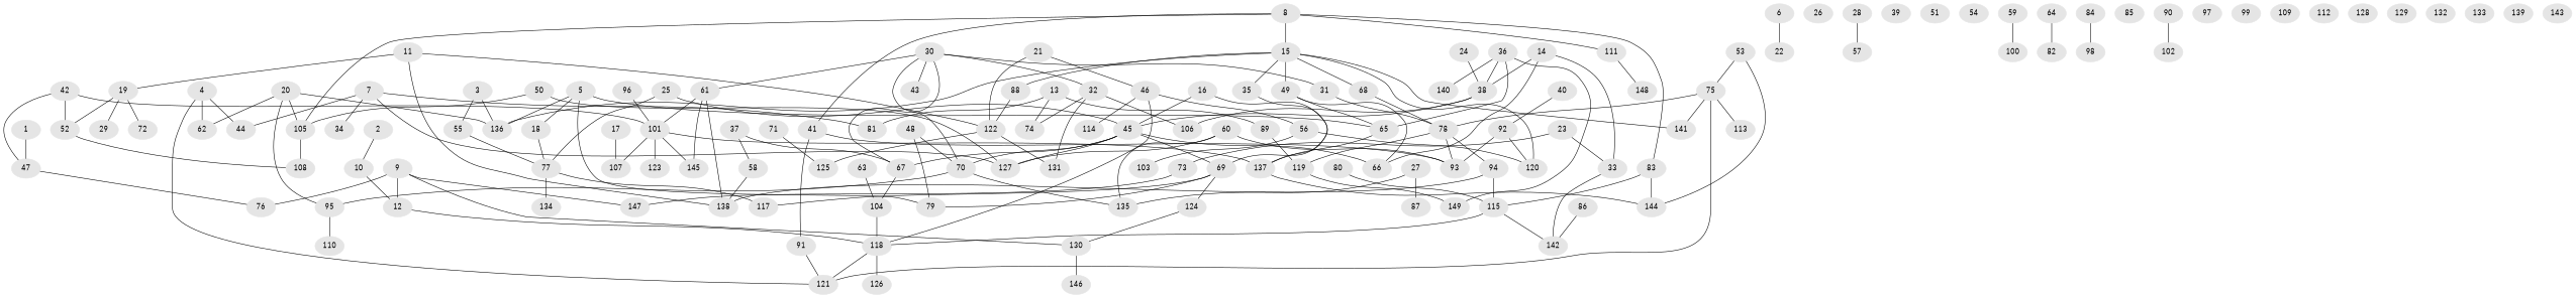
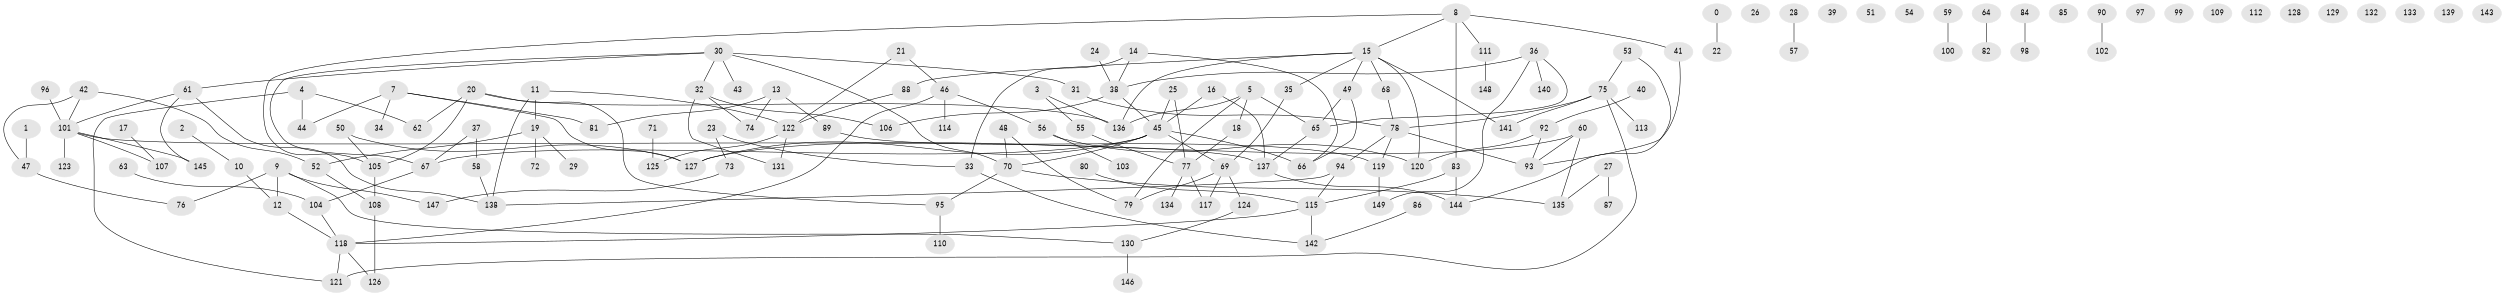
  graph {
    fontname=Lato
    node [color=gray90 fontname=Lato style=filled]
    edge [fontname=Lato]
    1
    47
    76
    2
    10
    12
    3
    55
    136
    77
    4
    44
    62
    121
    5
    18
    65
    79
    137
-   6
+   6 [label=0]
    22
    7
    34
    81
    127
    8
    15
    41
    83
    105
    111
    35
    49
    68
    88
    120
    141
-   91
    93
    144
    115
    108
    148
    9
    130
    147
    118
    146
    11
    19
    122
    138
    29
    52
    72
    131
    125
    126
    13
    74
    89
    119
    14
    33
    38
    66
    142
    45
    106
    69
    78
    16
    67
    70
    17
    107
    117
    134
    20
    95
    110
    21
    46
    56
    114
    23
    73
    24
    25
    26
    27
    87
    135
    28
    57
    30
    31
    32
    43
    61
    101
    145
    104
    94
    124
    36
    140
    149
    37
    58
    39
    40
    92
    42
    123
    103
    48
    50
    51
    53
    75
    113
    54
    59
    100
    60
    63
    64
    82
    71
    80
    84
    98
    85
    86
    90
    102
    96
    97
    99
    109
    112
    128
    129
    132
    133
    139
    143
    1 -- 47
    47 -- 76
    2 -- 10
    10 -- 12
    12 -- 118
    3 -- 55
    3 -- 136
    55 -- 77
    77 -- 117
    77 -- 134
    4 -- 44
    4 -- 62
    4 -- 121
    5 -- 136
    5 -- 18
    5 -- 65
    5 -- 79
    18 -- 77
    65 -- 137
    137 -- 144
    6 -- 22
    7 -- 44
    7 -- 34
    7 -- 81
    7 -- 127
    8 -- 15
    8 -- 41
    8 -- 83
    8 -- 105
    8 -- 111
    15 -- 136
    15 -- 35
    15 -- 49
    15 -- 68
    15 -- 88
    15 -- 120
    15 -- 141
-   41 -- 91
    41 -- 93
    83 -- 144
    83 -- 115
    105 -- 108
    111 -- 148
    35 -- 69
    49 -- 65
    49 -- 66
    68 -- 78
    88 -- 122
-   91 -- 121
    115 -- 118
    115 -- 142
+   108 -- 126
    9 -- 76
    9 -- 12
    9 -- 130
    9 -- 147
    130 -- 146
    118 -- 121
    118 -- 126
    11 -- 19
    11 -- 122
    11 -- 138
    19 -- 29
    19 -- 52
    19 -- 72
    122 -- 131
    122 -- 125
    52 -- 108
    13 -- 81
    13 -- 74
    13 -- 89
    89 -- 119
    119 -- 149
    14 -- 33
    14 -- 38
    14 -- 66
    33 -- 142
    38 -- 45
    38 -- 106
    45 -- 127
    45 -- 66
    45 -- 69
    45 -- 67
    45 -- 70
    69 -- 79
    69 -- 117
    69 -- 124
    78 -- 93
    78 -- 119
    78 -- 94
    16 -- 137
    16 -- 45
    67 -- 104
    70 -- 95
    70 -- 135
    17 -- 107
    20 -- 136
    20 -- 62
    20 -- 105
    20 -- 95
    95 -- 110
    21 -- 122
    21 -- 46
    46 -- 118
    46 -- 56
    46 -- 114
    56 -- 120
    56 -- 103
    23 -- 33
    23 -- 73
    73 -- 147
    24 -- 38
    25 -- 77
    25 -- 45
    27 -- 87
    27 -- 135
    28 -- 57
    30 -- 67
    30 -- 70
    30 -- 31
    30 -- 32
    30 -- 43
    30 -- 61
    31 -- 78
    32 -- 131
    32 -- 74
    32 -- 106
    61 -- 138
    61 -- 101
    61 -- 145
    101 -- 137
    101 -- 107
    101 -- 145
    101 -- 123
    104 -- 118
    94 -- 115
    94 -- 138
    124 -- 130
    36 -- 65
    36 -- 38
    36 -- 140
    36 -- 149
    37 -- 67
    37 -- 58
    58 -- 138
    40 -- 92
    92 -- 120
    92 -- 93
    42 -- 47
    42 -- 52
    42 -- 101
    48 -- 79
    48 -- 70
    50 -- 127
    50 -- 105
    53 -- 144
    53 -- 75
    75 -- 121
    75 -- 141
    75 -- 78
    75 -- 113
    59 -- 100
    60 -- 127
    60 -- 93
    60 -- 135
    63 -- 104
    64 -- 82
    71 -- 125
    80 -- 115
    84 -- 98
    86 -- 142
    90 -- 102
    96 -- 101
  }
